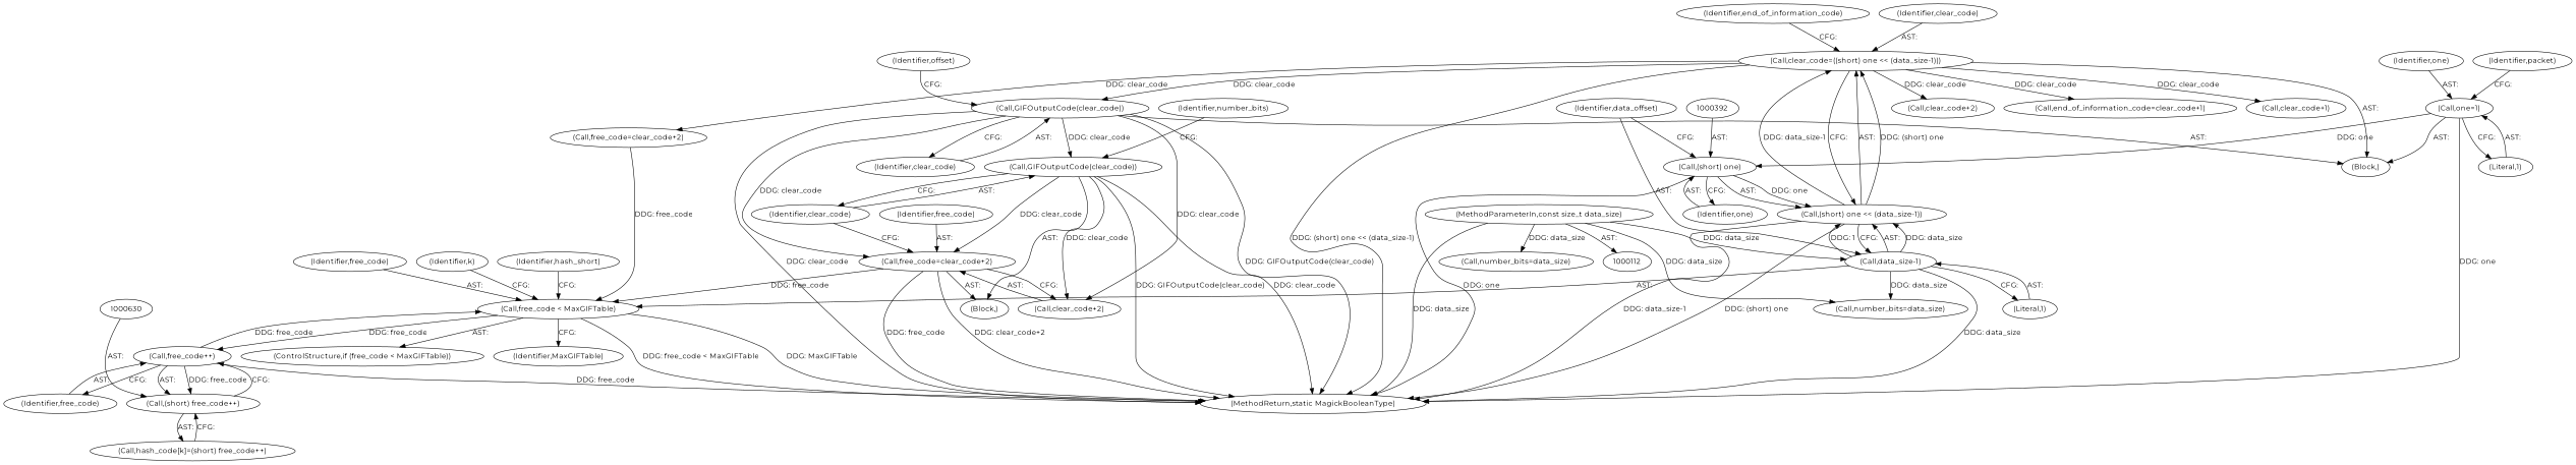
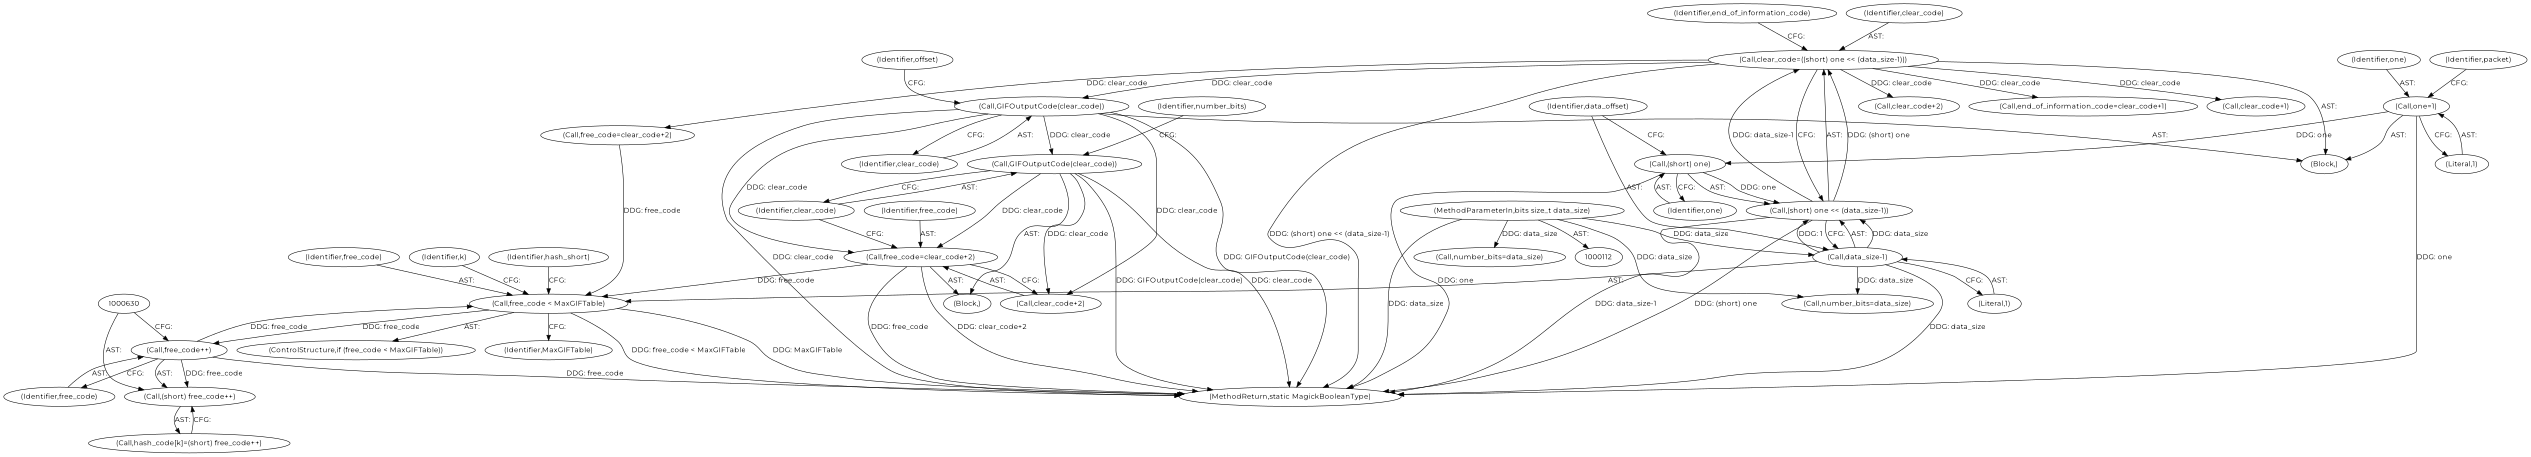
  digraph {
    fontname=Montserrat
    node [fontname=Montserrat]
    edge [fontname=Montserrat]
    n1 [label="(Call,free_code=clear_code+2)"]
    n2 [label="(Call,free_code < MaxGIFTable)"]
    n3 [label="(Call,clear_code+2)"]
    n4 [label="(Block,)"]
    n5 [label="(MethodReturn,static MagickBooleanType)"]
    n6 [label="(Call,free_code++)"]
    n7 [label="(ControlStructure,if (free_code < MaxGIFTable))"]
    n8 [label="(Identifier,MaxGIFTable)"]
    n9 [label="(Call,GIFOutputCode(clear_code))"]
    n10 [label="(Call,GIFOutputCode(clear_code))"]
    n11 [label="(Block,)"]
    n12 [label="(Identifier,clear_code)"]
    n13 [label="(Identifier,clear_code)"]
    n14 [label="(Call,clear_code=((short) one << (data_size-1)))"]
    n15 [label="(Call,(short) one << (data_size-1))"]
    n16 [label="(Call,clear_code+2)"]
    n17 [label="(Call,end_of_information_code=clear_code+1)"]
    n18 [label="(Call,free_code=clear_code+2)"]
    n19 [label="(Call,clear_code+1)"]
    n20 [label="(Call,data_size-1)"]
    n21 [label="(Literal,1)"]
    n22 [label="(Call,number_bits=data_size)"]
    n23 [label="(Call,(short) one)"]
    n24 [label="(Identifier,one)"]
    n25 [label="(Call,one=1)"]
    n26 [label="(Literal,1)"]
-   n27 [label="(MethodParameterIn,const size_t data_size)"]
+   n27 [label="(MethodParameterIn,bits size_t data_size)"]
    n28 [label="(Call,number_bits=data_size)"]
    1000112
    n30 [label="(Call,(short) free_code++)"]
    n31 [label="(Identifier,free_code)"]
    n32 [label="(Call,hash_code[k]=(short) free_code++)"]
    n33 [label="(Identifier,free_code)"]
    n34 [label="(Identifier,one)"]
    n35 [label="(Identifier,data_offset)"]
    n36 [label="(Identifier,number_bits)"]
    n37 [label="(Identifier,free_code)"]
    n38 [label="(Identifier,k)"]
    n39 [label="(Identifier,end_of_information_code)"]
    n40 [label="(Identifier,hash_short)"]
    n41 [label="(Identifier,packet)"]
    n42 [label="(Identifier,offset)"]
    n43 [label="(Identifier,clear_code)"]
-   1000392
    n45 [label=1000630]
    n1 -> n2 [label="DDG: free_code"]
    n1 -> n3 [label="CFG: "]
    n1 -> n4 [label="AST: "]
    n1 -> n5 [label="DDG: free_code"]
    n1 -> n5 [label="DDG: clear_code+2"]
    n2 -> n5 [label="DDG: MaxGIFTable"]
    n2 -> n5 [label="DDG: free_code < MaxGIFTable"]
    n2 -> n6 [label="DDG: free_code"]
    n2 -> n7 [label="AST: "]
    n2 -> n8 [label="CFG: "]
    n3 -> n1 [label="AST: "]
    n6 -> n2 [label="DDG: free_code"]
    n6 -> n5 [label="DDG: free_code"]
    n6 -> n30 [label="AST: "]
    n6 -> n30 [label="DDG: free_code"]
    n6 -> n31 [label="CFG: "]
    n9 -> n1 [label="DDG: clear_code"]
    n9 -> n3 [label="DDG: clear_code"]
    n9 -> n5 [label="DDG: GIFOutputCode(clear_code)"]
    n9 -> n5 [label="DDG: clear_code"]
    n9 -> n10 [label="DDG: clear_code"]
    n9 -> n11 [label="AST: "]
    n9 -> n12 [label="CFG: "]
    n10 -> n1 [label="DDG: clear_code"]
    n10 -> n3 [label="DDG: clear_code"]
    n10 -> n4 [label="AST: "]
    n10 -> n5 [label="DDG: GIFOutputCode(clear_code)"]
    n10 -> n5 [label="DDG: clear_code"]
    n10 -> n13 [label="CFG: "]
    n12 -> n9 [label="AST: "]
    n13 -> n1 [label="CFG: "]
    n13 -> n10 [label="AST: "]
    n14 -> n5 [label="DDG: (short) one << (data_size-1)"]
    n14 -> n9 [label="DDG: clear_code"]
    n14 -> n11 [label="AST: "]
    n14 -> n15 [label="CFG: "]
    n14 -> n16 [label="DDG: clear_code"]
    n14 -> n17 [label="DDG: clear_code"]
    n14 -> n18 [label="DDG: clear_code"]
    n14 -> n19 [label="DDG: clear_code"]
    n15 -> n5 [label="DDG: data_size-1"]
    n15 -> n5 [label="DDG: (short) one"]
    n15 -> n14 [label="AST: "]
    n15 -> n14 [label="DDG: (short) one"]
    n15 -> n14 [label="DDG: data_size-1"]
    n15 -> n20 [label="CFG: "]
    n18 -> n2 [label="DDG: free_code"]
    n20 -> n2 [label="AST: "]
    n20 -> n5 [label="DDG: data_size"]
    n20 -> n15 [label="AST: "]
    n20 -> n15 [label="DDG: data_size"]
    n20 -> n15 [label="DDG: 1"]
    n20 -> n21 [label="CFG: "]
    n20 -> n22 [label="DDG: data_size"]
    n21 -> n20 [label="AST: "]
    n23 -> n5 [label="DDG: one"]
    n23 -> n15 [label="AST: "]
    n23 -> n15 [label="DDG: one"]
    n23 -> n24 [label="CFG: "]
    n24 -> n23 [label="AST: "]
    n25 -> n5 [label="DDG: one"]
    n25 -> n11 [label="AST: "]
    n25 -> n23 [label="DDG: one"]
    n25 -> n26 [label="CFG: "]
    n26 -> n25 [label="AST: "]
    n27 -> n5 [label="DDG: data_size"]
    n27 -> n20 [label="DDG: data_size"]
    n27 -> n22 [label="DDG: data_size"]
    n27 -> n28 [label="DDG: data_size"]
    n27 -> 1000112 [label="AST: "]
-   n30 -> n6 [label="CFG: "]
+   n45 -> n6 [label="CFG: "]
    n30 -> n32 [label="AST: "]
    n31 -> n6 [label="AST: "]
    n32 -> n30 [label="CFG: "]
    n33 -> n1 [label="AST: "]
    n34 -> n25 [label="AST: "]
    n35 -> n20 [label="AST: "]
    n35 -> n23 [label="CFG: "]
    n36 -> n10 [label="CFG: "]
    n37 -> n2 [label="AST: "]
    n38 -> n2 [label="CFG: "]
    n39 -> n14 [label="CFG: "]
    n40 -> n2 [label="CFG: "]
    n41 -> n25 [label="CFG: "]
    n42 -> n9 [label="CFG: "]
    n43 -> n14 [label="AST: "]
-   1000392 -> n23 [label="AST: "]
    n45 -> n30 [label="AST: "]
  }
